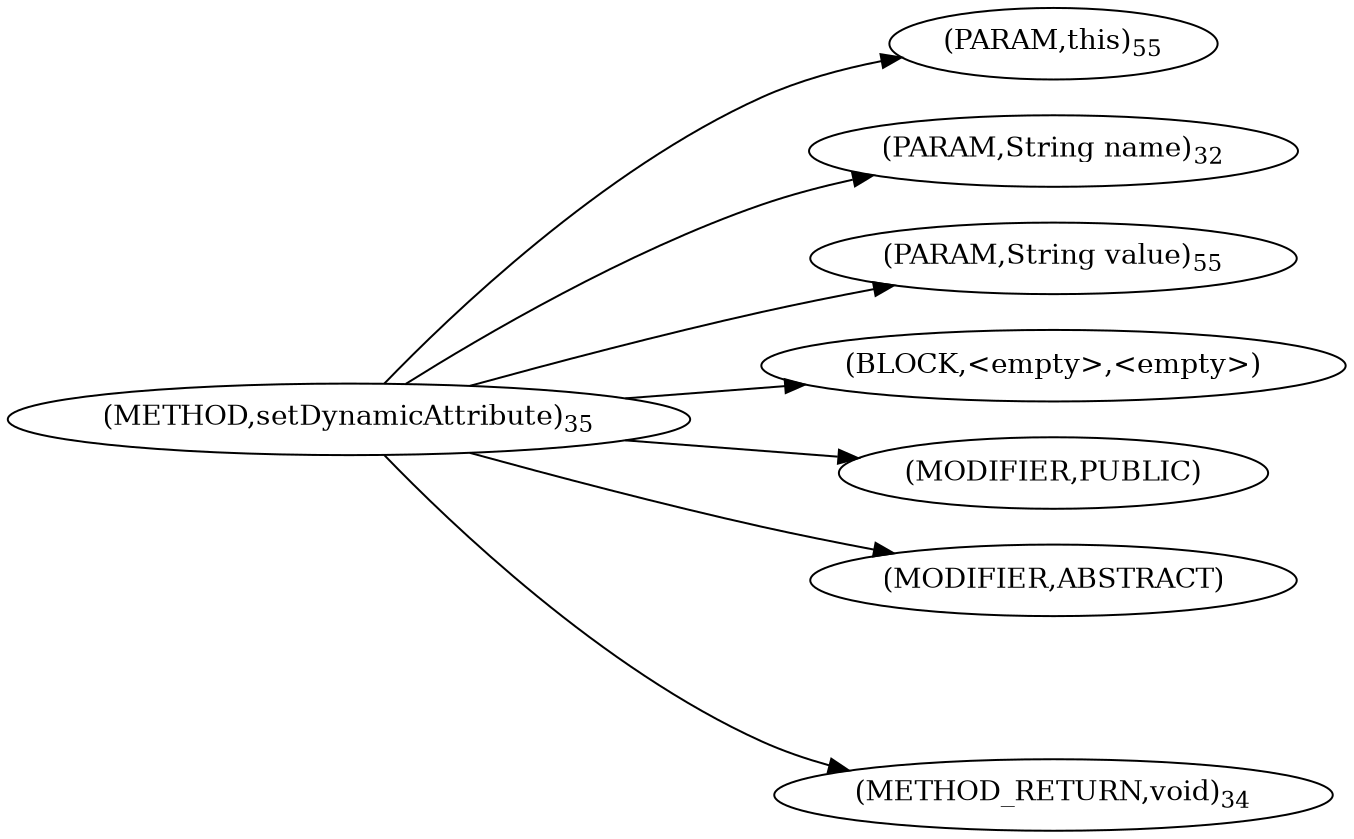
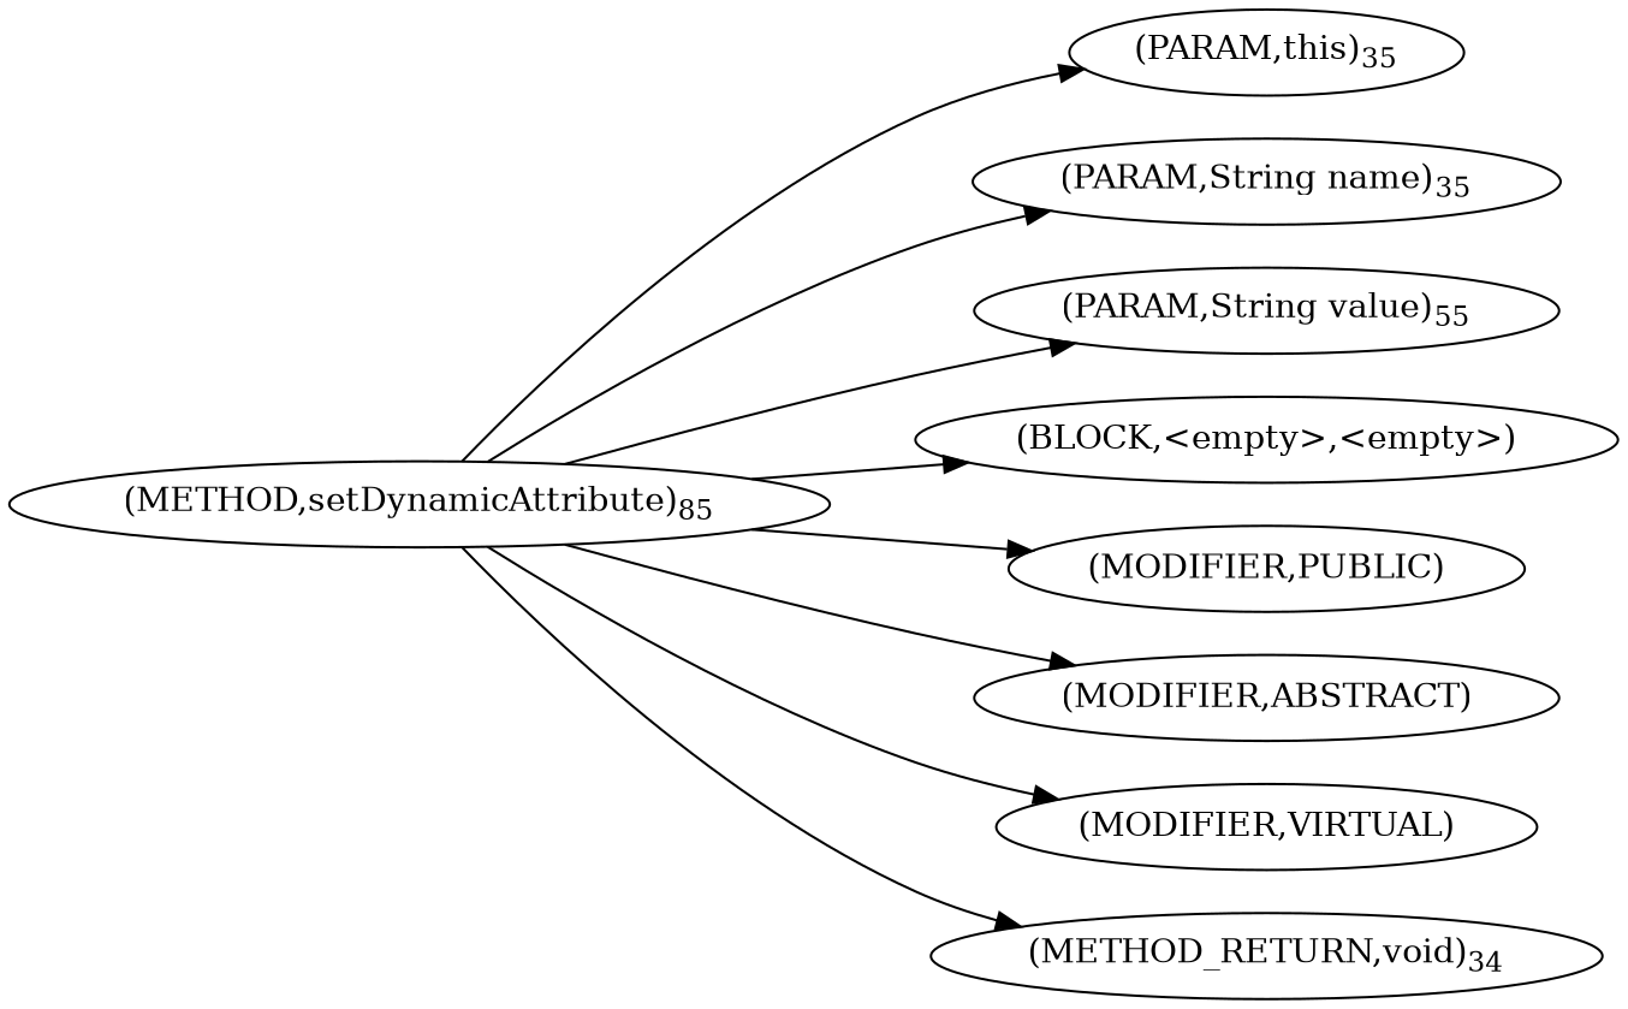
  digraph {
    rankdir=LR
-   n1 [label=<(METHOD,setDynamicAttribute)<SUB>35</SUB>>]
-   n2 [label=<(PARAM,this)<SUB>55</SUB>>]
-   n3 [label=<(PARAM,String name)<SUB>32</SUB>>]
+   n1 [label=<(METHOD,setDynamicAttribute)<SUB>85</SUB>>]
+   n2 [label=<(PARAM,this)<SUB>35</SUB>>]
+   n3 [label=<(PARAM,String name)<SUB>35</SUB>>]
    n4 [label=<(PARAM,String value)<SUB>55</SUB>>]
    n5 [label=<(BLOCK,&lt;empty&gt;,&lt;empty&gt;)>]
    n6 [label=<(MODIFIER,PUBLIC)>]
    n7 [label=<(MODIFIER,ABSTRACT)>]
+   n8 [label=<(MODIFIER,VIRTUAL)>]
    n9 [label=<(METHOD_RETURN,void)<SUB>34</SUB>>]
    n1 -> n2
    n1 -> n3
    n1 -> n4
    n1 -> n5
    n1 -> n6
    n1 -> n7
+   n1 -> n8
    n1 -> n9
  }
